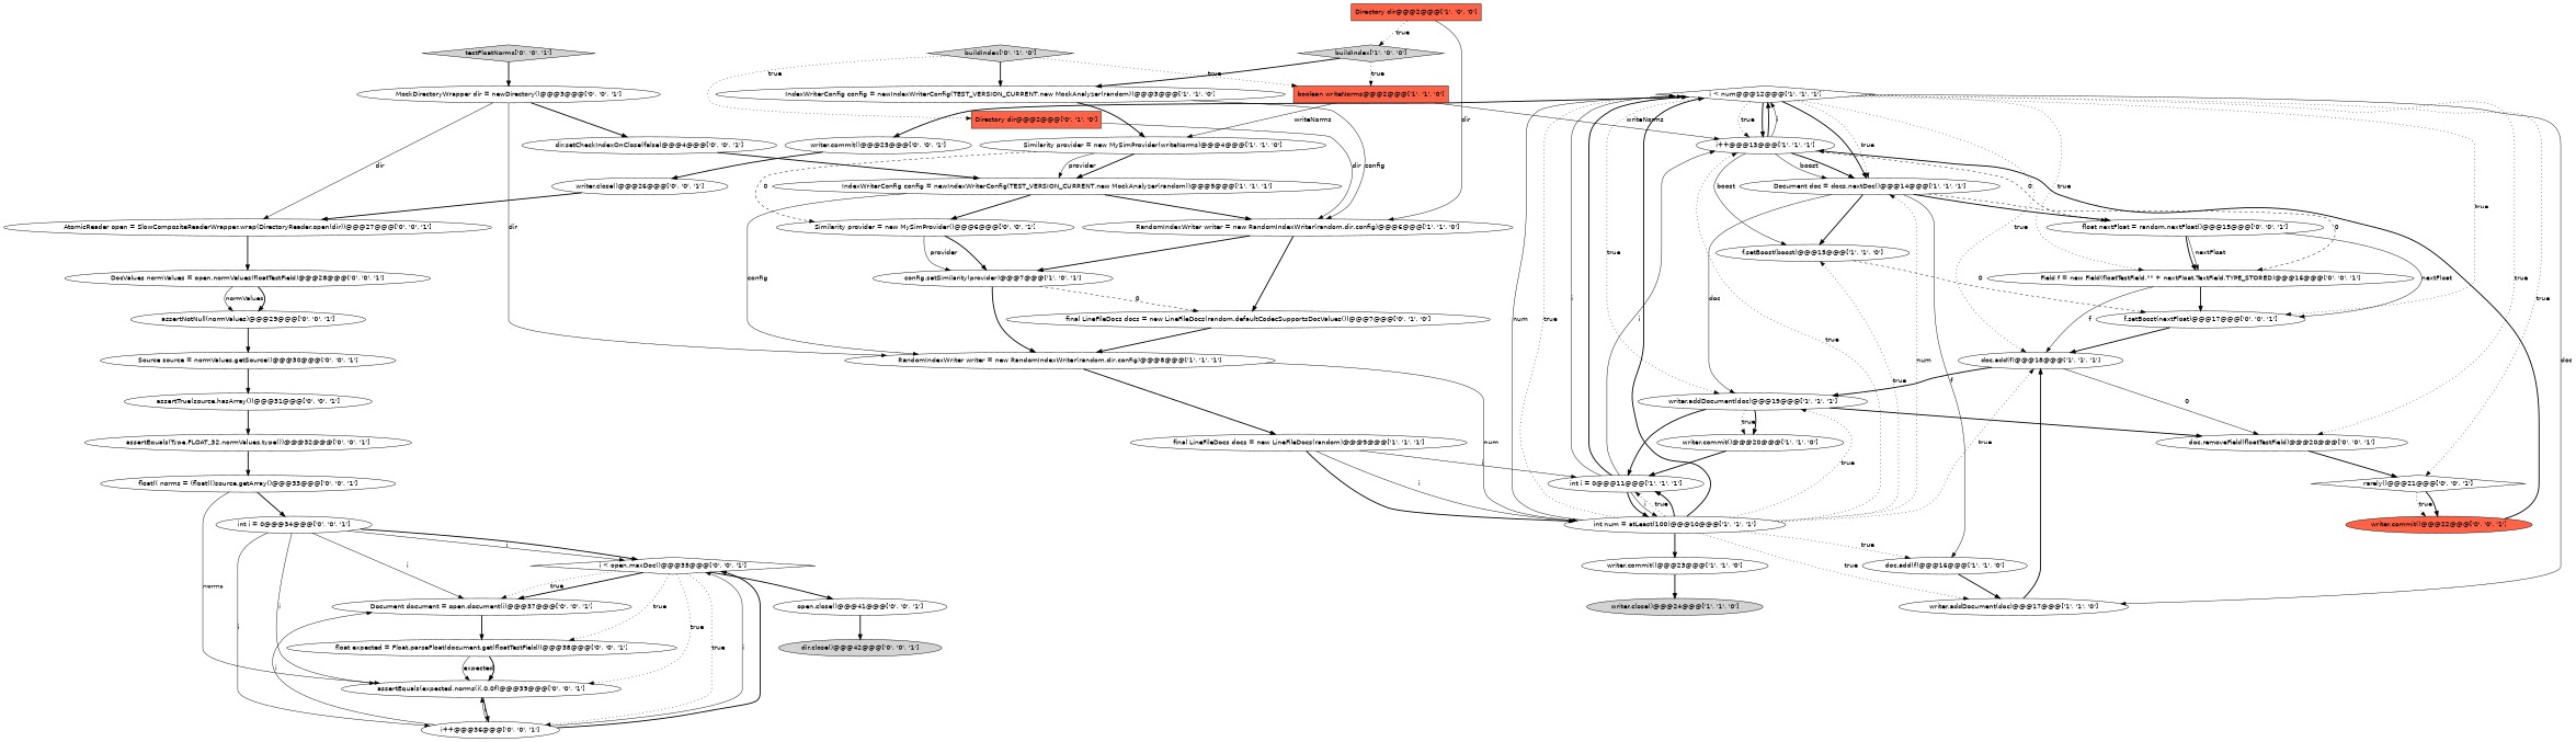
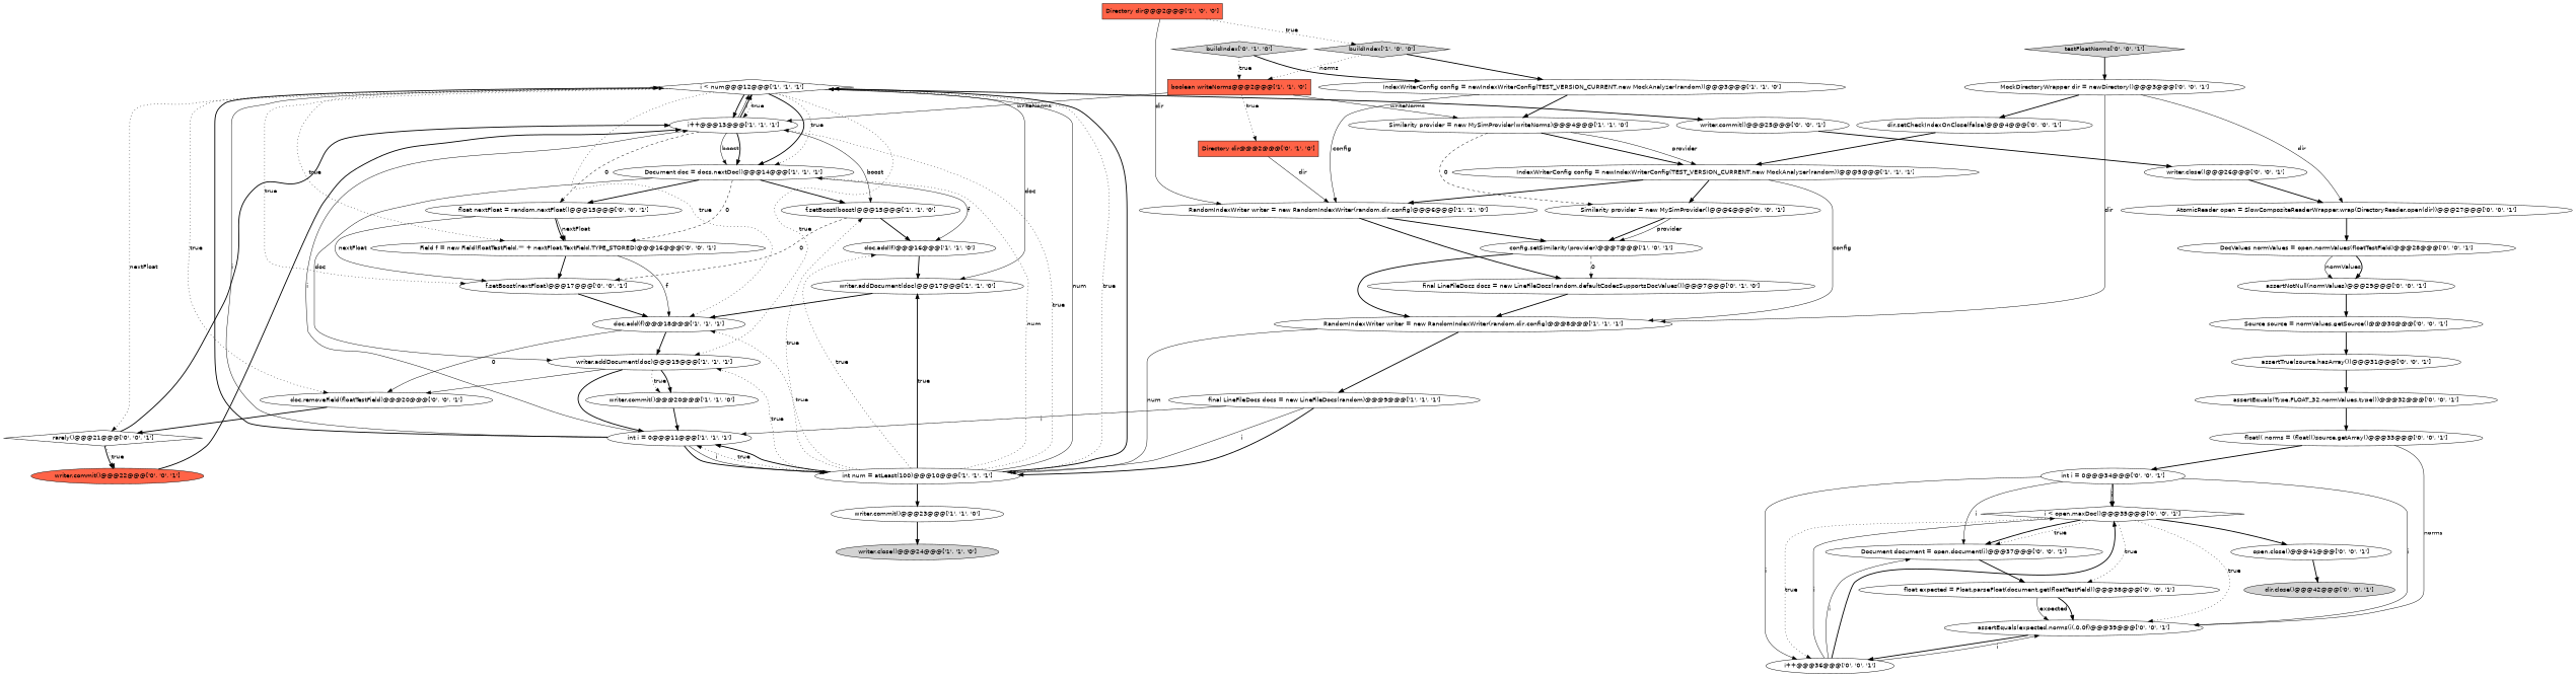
  digraph {
    fontname="DejaVu Sans"
    node [fillcolor=white fontname="DejaVu Sans" shape=ellipse style=filled]
    edge [fontname="DejaVu Sans" style=bold]
    n1 [fillcolor=lightgray label="dir.close()@@@42@@@['0', '0', '1']"]
    n2 [label="Source source = normValues.getSource()@@@30@@@['0', '0', '1']"]
    n3 [label="assertTrue(source.hasArray())@@@31@@@['0', '0', '1']"]
    n4 [label="assertEquals(Type.FLOAT_32,normValues.type())@@@32@@@['0', '0', '1']"]
    n5 [label="writer.close()@@@26@@@['0', '0', '1']"]
    n6 [label="AtomicReader open = SlowCompositeReaderWrapper.wrap(DirectoryReader.open(dir))@@@27@@@['0', '0', '1']"]
    n7 [label="DocValues normValues = open.normValues(floatTestField)@@@28@@@['0', '0', '1']"]
    n8 [label="IndexWriterConfig config = newIndexWriterConfig(TEST_VERSION_CURRENT,new MockAnalyzer(random))@@@5@@@['1', '1', '1']"]
    n9 [label="RandomIndexWriter writer = new RandomIndexWriter(random,dir,config)@@@6@@@['1', '1', '0']"]
    n10 [label="RandomIndexWriter writer = new RandomIndexWriter(random,dir,config)@@@8@@@['1', '1', '1']"]
    n11 [label="Similarity provider = new MySimProvider()@@@6@@@['0', '0', '1']"]
    n12 [label="final LineFileDocs docs = new LineFileDocs(random,defaultCodecSupportsDocValues())@@@7@@@['0', '1', '0']"]
    n13 [label="config.setSimilarity(provider)@@@7@@@['1', '0', '1']"]
    n14 [label="int num = atLeast(100)@@@10@@@['1', '1', '1']"]
    n15 [label="final LineFileDocs docs = new LineFileDocs(random)@@@9@@@['1', '1', '1']"]
    n16 [fillcolor=lightgray label="testFloatNorms['0', '0', '1']" shape=diamond]
    n17 [label="MockDirectoryWrapper dir = newDirectory()@@@3@@@['0', '0', '1']"]
    n18 [label="dir.setCheckIndexOnClose(false)@@@4@@@['0', '0', '1']"]
    n19 [fillcolor=tomato label="Directory dir@@@2@@@['0', '1', '0']" shape=box]
    n20 [label="i++@@@13@@@['1', '1', '1']"]
    n21 [label="Document doc = docs.nextDoc()@@@14@@@['1', '1', '1']"]
    n22 [label="i < num@@@12@@@['1', '1', '1']" shape=diamond]
    n23 [label="f.setBoost(boost)@@@15@@@['1', '1', '0']"]
    n24 [label="float nextFloat = random.nextFloat()@@@15@@@['0', '0', '1']"]
    n25 [label="Field f = new Field(floatTestField,\"\" + nextFloat,TextField.TYPE_STORED)@@@16@@@['0', '0', '1']"]
    n26 [label="writer.addDocument(doc)@@@19@@@['1', '1', '1']"]
    n27 [label="doc.add(f)@@@16@@@['1', '1', '0']"]
    n28 [label="f.setBoost(nextFloat)@@@17@@@['0', '0', '1']"]
    n29 [label="doc.add(f)@@@18@@@['1', '1', '1']"]
    n30 [label="rarely()@@@21@@@['0', '0', '1']" shape=diamond]
    n31 [label="writer.commit()@@@25@@@['0', '0', '1']"]
    n32 [label="writer.addDocument(doc)@@@17@@@['1', '1', '0']"]
    n33 [label="doc.removeField(floatTestField)@@@20@@@['0', '0', '1']"]
    n34 [label="Document document = open.document(i)@@@37@@@['0', '0', '1']"]
    n35 [label="float expected = Float.parseFloat(document.get(floatTestField))@@@38@@@['0', '0', '1']"]
    n36 [label="assertEquals(expected,norms(i(,0.0f)@@@39@@@['0', '0', '1']"]
    n37 [fillcolor=lightgray label="buildIndex['1', '0', '0']" shape=diamond]
    n38 [fillcolor=tomato label="boolean writeNorms@@@2@@@['1', '1', '0']" shape=box]
    n39 [label="IndexWriterConfig config = newIndexWriterConfig(TEST_VERSION_CURRENT,new MockAnalyzer(random))@@@3@@@['1', '1', '0']"]
    n40 [label="Similarity provider = new MySimProvider(writeNorms)@@@4@@@['1', '1', '0']"]
    n41 [fillcolor=tomato label="Directory dir@@@2@@@['1', '0', '0']" shape=box]
    n42 [label="writer.commit()@@@20@@@['1', '1', '0']"]
    n43 [label="int i = 0@@@11@@@['1', '1', '1']"]
    n44 [fillcolor=tomato label="writer.commit()@@@22@@@['0', '0', '1']"]
    n45 [fillcolor=lightgray label="buildIndex['0', '1', '0']" shape=diamond]
    n46 [label="open.close()@@@41@@@['0', '0', '1']"]
    n47 [label="i < open.maxDoc()@@@35@@@['0', '0', '1']" shape=diamond]
    n48 [label="i++@@@36@@@['0', '0', '1']"]
    n49 [label="assertNotNull(normValues)@@@29@@@['0', '0', '1']"]
    n50 [label="float(( norms = (float(()source.getArray()@@@33@@@['0', '0', '1']"]
    n51 [label="int i = 0@@@34@@@['0', '0', '1']"]
    n52 [label="writer.commit()@@@23@@@['1', '1', '0']"]
    n53 [fillcolor=lightgray label="writer.close()@@@24@@@['1', '1', '0']"]
    n2 -> n3
    n3 -> n4
    n4 -> n50
    n5 -> n6
    n6 -> n7
    n7 -> n49 [label=normValues style=solid]
    n7 -> n49
    n8 -> n9
    n8 -> n10 [label=config style=solid]
    n8 -> n11
    n9 -> n12
    n9 -> n13
    n10 -> n14 [label=num style=solid]
    n10 -> n15
    n11 -> n13
    n11 -> n13 [label=provider style=solid]
    n12 -> n10
    n13 -> n10
    n13 -> n12 [label=0 style=dashed]
    n14 -> n20 [label=true style=dotted]
    n14 -> n21 [label=num style=dotted]
    n14 -> n22 [label=num style=solid]
    n14 -> n22 [label=true style=dotted]
    n14 -> n22
    n14 -> n23 [label=true style=dotted]
    n14 -> n26 [label=true style=dotted]
    n14 -> n27 [label=true style=dotted]
    n14 -> n29 [label=true style=dotted]
-   n14 -> n32 [label=true style=dotted]
+   n14 -> n32 [label=true]
    n14 -> n43 [label=true style=dotted]
    n14 -> n43
    n14 -> n52
    n15 -> n14
    n15 -> n14 [label=i style=solid]
    n15 -> n43 [label=i style=solid]
    n16 -> n17
    n17 -> n6 [label=dir style=solid]
    n17 -> n10 [label=dir style=solid]
    n17 -> n18
    n18 -> n8
    n19 -> n9 [label=dir style=solid]
    n20 -> n21 [label=boost style=solid]
    n20 -> n21
    n20 -> n22 [label=i style=solid]
    n20 -> n22
    n20 -> n23 [label=boost style=solid]
    n20 -> n24 [label=0 style=dashed]
    n21 -> n23
    n21 -> n24
    n21 -> n25 [label=0 style=dashed]
    n21 -> n26 [label=doc style=solid]
    n21 -> n27 [label=f style=solid]
    n22 -> n20 [label=true style=dotted]
    n22 -> n20
    n22 -> n21
    n22 -> n21 [label=true style=dotted]
    n22 -> n25 [label=true style=dotted]
    n22 -> n26 [label=true style=dotted]
    n22 -> n28 [label=true style=dotted]
    n22 -> n29 [label=true style=dotted]
-   n22 -> n30 [label=true style=dotted]
+   n22 -> n30 [label=nextFloat style=dotted]
    n22 -> n31
    n22 -> n32 [label=doc style=solid]
    n22 -> n33 [label=true style=dotted]
+   n23 -> n27
    n23 -> n28 [label=0 style=dashed]
    n24 -> n25 [label=nextFloat style=solid]
    n24 -> n25
    n24 -> n28 [label=nextFloat style=solid]
    n25 -> n28
    n25 -> n29 [label=f style=solid]
-   n26 -> n33
+   n26 -> n33 [style=solid]
    n26 -> n42 [label=true style=dotted]
    n26 -> n42
    n26 -> n43
    n27 -> n32
    n28 -> n29
    n29 -> n26
    n29 -> n33 [label=0 style=solid]
+   n30 -> n20
    n30 -> n44 [label=true style=dotted]
    n30 -> n44
    n31 -> n5
    n32 -> n29
    n33 -> n30
    n34 -> n35
    n35 -> n36 [label=expected style=solid]
    n35 -> n36
    n36 -> n48
-   n37 -> n38 [label=true style=dotted]
+   n37 -> n38 [label=norms style=dotted]
    n37 -> n39
    n38 -> n20 [label=writeNorms style=solid]
    n38 -> n40 [label=writeNorms style=solid]
    n39 -> n9 [label=config style=solid]
    n39 -> n40
    n40 -> n8
    n40 -> n8 [label=provider style=solid]
    n40 -> n11 [label=0 style=dashed]
    n41 -> n9 [label=dir style=solid]
    n41 -> n37 [label=true style=dotted]
    n42 -> n43
    n43 -> n14 [label=i style=solid]
    n43 -> n14
    n43 -> n20 [label=i style=solid]
    n43 -> n22
    n43 -> n22 [label=i style=solid]
    n44 -> n20
-   n45 -> n19 [label=true style=dotted]
+   n38 -> n19 [label=true style=dotted]
    n45 -> n38 [label=true style=dotted]
    n45 -> n39
    n46 -> n1
    n47 -> n34
    n47 -> n34 [label=true style=dotted]
    n47 -> n35 [label=true style=dotted]
    n47 -> n36 [label=true style=dotted]
    n47 -> n46
    n47 -> n48 [label=true style=dotted]
    n48 -> n34 [label=i style=solid]
    n48 -> n36 [label=i style=solid]
    n48 -> n47 [label=i style=solid]
    n48 -> n47
    n49 -> n2
    n50 -> n36 [label=norms style=solid]
    n50 -> n51
    n51 -> n34 [label=i style=solid]
    n51 -> n36 [label=i style=solid]
    n51 -> n47 [label=i style=solid]
    n51 -> n47
    n51 -> n48 [label=i style=solid]
    n52 -> n53
  }
